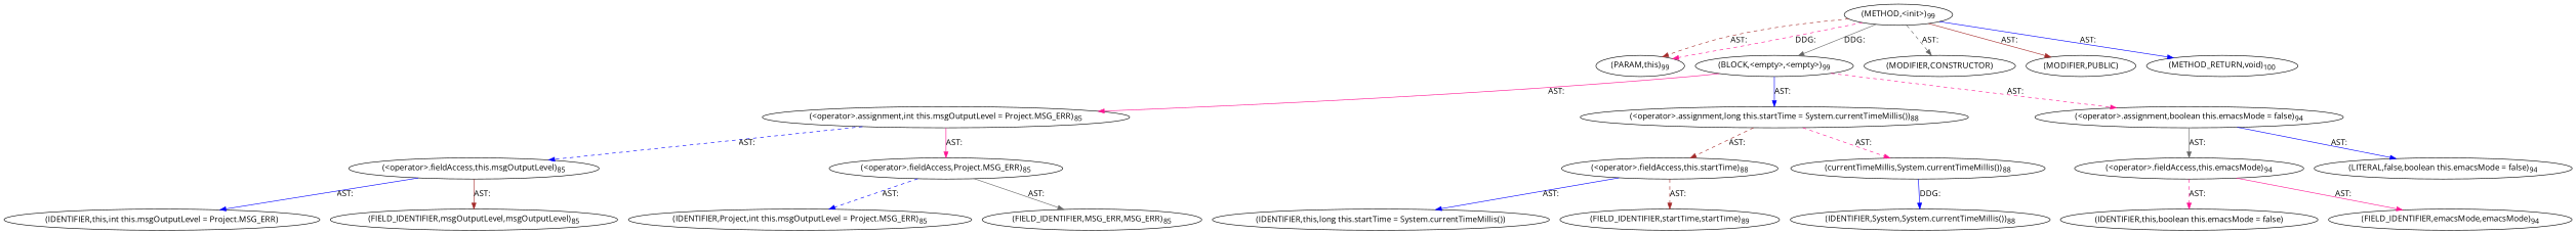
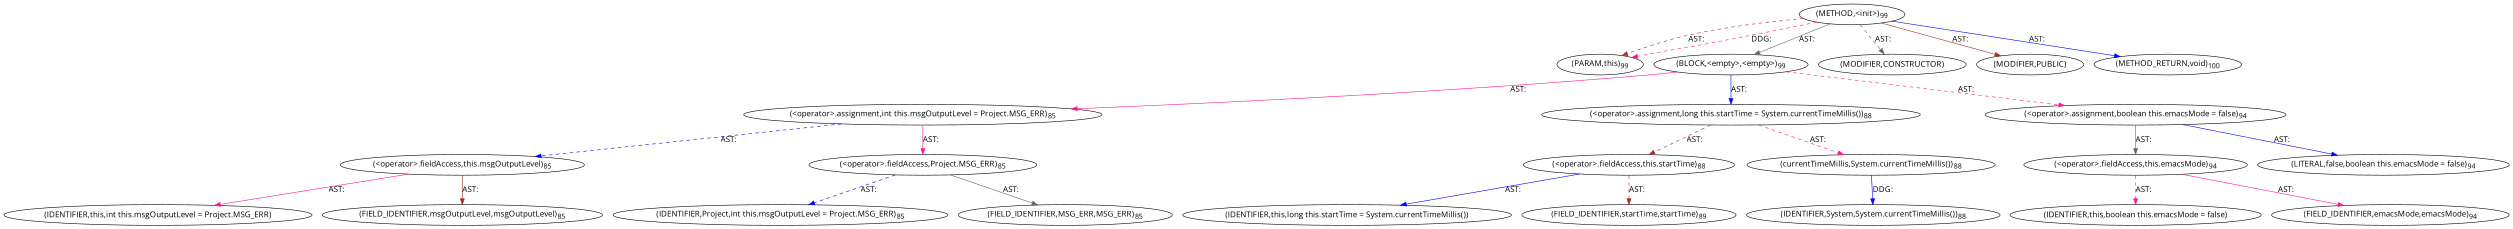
  digraph {
    fontname="Open Sans"
    node [fontname="Open Sans"]
    edge [color=blue fontname="Open Sans" style=solid]
    n1 [label=<(METHOD,&lt;init&gt;)<SUB>99</SUB>>]
    n2 [label=<(PARAM,this)<SUB>99</SUB>>]
    n3 [label=<(BLOCK,&lt;empty&gt;,&lt;empty&gt;)<SUB>99</SUB>>]
    n4 [label=<(MODIFIER,CONSTRUCTOR)>]
    n5 [label=<(MODIFIER,PUBLIC)>]
    n6 [label=<(METHOD_RETURN,void)<SUB>100</SUB>>]
    n7 [label=<(&lt;operator&gt;.assignment,int this.msgOutputLevel = Project.MSG_ERR)<SUB>85</SUB>>]
    n8 [label=<(&lt;operator&gt;.assignment,long this.startTime = System.currentTimeMillis())<SUB>88</SUB>>]
    n9 [label=<(&lt;operator&gt;.assignment,boolean this.emacsMode = false)<SUB>94</SUB>>]
    n10 [label=<(&lt;operator&gt;.fieldAccess,this.msgOutputLevel)<SUB>85</SUB>>]
    n11 [label=<(&lt;operator&gt;.fieldAccess,Project.MSG_ERR)<SUB>85</SUB>>]
    n12 [label=<(&lt;operator&gt;.fieldAccess,this.startTime)<SUB>88</SUB>>]
    n13 [label=<(currentTimeMillis,System.currentTimeMillis())<SUB>88</SUB>>]
    n14 [label=<(&lt;operator&gt;.fieldAccess,this.emacsMode)<SUB>94</SUB>>]
    n15 [label=<(LITERAL,false,boolean this.emacsMode = false)<SUB>94</SUB>>]
    n16 [label=<(IDENTIFIER,this,int this.msgOutputLevel = Project.MSG_ERR)>]
    n17 [label=<(FIELD_IDENTIFIER,msgOutputLevel,msgOutputLevel)<SUB>85</SUB>>]
    n18 [label=<(IDENTIFIER,Project,int this.msgOutputLevel = Project.MSG_ERR)<SUB>85</SUB>>]
    n19 [label=<(FIELD_IDENTIFIER,MSG_ERR,MSG_ERR)<SUB>85</SUB>>]
    n20 [label=<(IDENTIFIER,this,long this.startTime = System.currentTimeMillis())>]
    n21 [label=<(FIELD_IDENTIFIER,startTime,startTime)<SUB>89</SUB>>]
    n22 [label=<(IDENTIFIER,System,System.currentTimeMillis())<SUB>88</SUB>>]
    n23 [label=<(IDENTIFIER,this,boolean this.emacsMode = false)>]
    n24 [label=<(FIELD_IDENTIFIER,emacsMode,emacsMode)<SUB>94</SUB>>]
    n1 -> n2 [color=brown label="AST: " style=dashed]
    n1 -> n2 [color=deeppink label="DDG: " style=dashed]
-   n1 -> n3 [color=gray40 label="DDG: "]
+   n1 -> n3 [color=gray40 label="AST: "]
    n1 -> n4 [color=gray40 label="AST: " style=dashed]
    n1 -> n5 [color=brown label="AST: "]
    n1 -> n6 [label="AST: "]
    n3 -> n7 [color=deeppink label="AST: "]
    n3 -> n8 [label="AST: "]
    n3 -> n9 [color=deeppink label="AST: " style=dashed]
    n7 -> n10 [label="AST: " style=dashed]
    n7 -> n11 [color=deeppink label="AST: "]
    n8 -> n12 [color=brown label="AST: " style=dashed]
    n8 -> n13 [color=deeppink label="AST: " style=dashed]
    n9 -> n14 [color=gray40 label="AST: "]
    n9 -> n15 [label="AST: "]
-   n10 -> n16 [label="AST: "]
+   n10 -> n16 [color=deeppink label="AST: "]
    n10 -> n17 [color=brown label="AST: "]
    n11 -> n18 [label="AST: " style=dashed]
    n11 -> n19 [color=gray40 label="AST: "]
    n12 -> n20 [label="AST: "]
    n12 -> n21 [color=brown label="AST: " style=dashed]
    n13 -> n22 [label="DDG: "]
    n14 -> n23 [color=deeppink label="AST: " style=dashed]
    n14 -> n24 [color=deeppink label="AST: "]
  }
